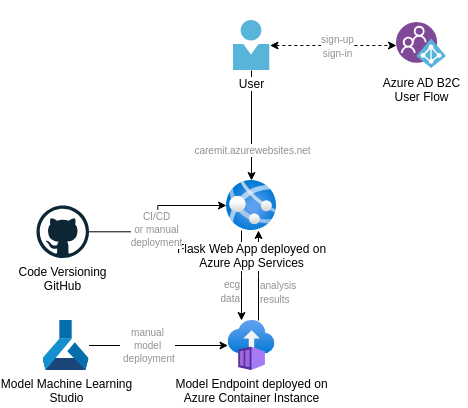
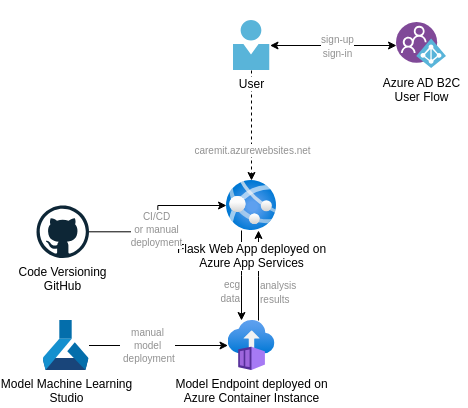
  <mxCell id="0" />
  <mxCell id="1" parent="0" />
  <mxCell id="2" style="edgeStyle=orthogonalEdgeStyle;rounded=0;orthogonalLoop=1;jettySize=auto;html=1;startArrow=none;startFill=0;" edge="1" parent="1" source="19" target="7"><mxGeometry relative="1" as="geometry"><Array as="points"><mxPoint x="242" y="276" /><mxPoint x="242" y="276" /></Array></mxGeometry></mxCell>
  <mxCell id="3" value="&lt;font style=&quot;font-size: 10px&quot; color=&quot;#919191&quot;&gt;analysis&lt;br&gt;results&lt;/font&gt;" style="edgeLabel;html=1;align=left;verticalAlign=middle;resizable=0;points=[];" vertex="1" connectable="0" parent="2"><mxGeometry x="-0.328" y="1" relative="1" as="geometry"><mxPoint x="1" y="1.48" as="offset" /></mxGeometry></mxCell>
  <mxCell id="4" value="Azure AD B2C&lt;br&gt;User Flow" style="aspect=fixed;html=1;points=[];align=center;image;fontSize=12;image=img/lib/mscae/Azure_AD_B2C.svg;labelBackgroundColor=#ffffff;spacingBottom=0;spacingTop=1;" vertex="1" parent="1"><mxGeometry x="380" y="22" width="50" height="46" as="geometry" /></mxCell>
  <mxCell id="5" style="edgeStyle=orthogonalEdgeStyle;rounded=0;orthogonalLoop=1;jettySize=auto;html=1;startArrow=none;startFill=0;" edge="1" parent="1" source="7" target="19"><mxGeometry relative="1" as="geometry"><Array as="points"><mxPoint x="225" y="275" /><mxPoint x="225" y="275" /></Array></mxGeometry></mxCell>
  <mxCell id="6" value="&lt;font color=&quot;#919191&quot; style=&quot;font-size: 10px&quot;&gt;ecg&lt;br&gt;data&lt;/font&gt;" style="edgeLabel;html=1;align=right;verticalAlign=middle;resizable=0;points=[];" vertex="1" connectable="0" parent="5"><mxGeometry x="0.289" y="-1" relative="1" as="geometry"><mxPoint y="2.9" as="offset" /></mxGeometry></mxCell>
  <mxCell id="7" value="Flask Web App deployed on&lt;br&gt;Azure App Services" style="aspect=fixed;html=1;points=[];align=center;image;fontSize=12;image=img/lib/azure2/containers/App_Services.svg;spacingTop=5;" vertex="1" parent="1"><mxGeometry x="210" y="180" width="50" height="50" as="geometry" /></mxCell>
  <mxCell id="8" style="edgeStyle=orthogonalEdgeStyle;rounded=0;orthogonalLoop=1;jettySize=auto;html=1;startArrow=none;startFill=0;" edge="1" parent="1" source="10" target="19"><mxGeometry relative="1" as="geometry" /></mxCell>
  <mxCell id="9" value="&lt;font color=&quot;#919191&quot; style=&quot;font-size: 10px&quot;&gt;manual&lt;br&gt;model&lt;br&gt;&amp;nbsp;deployment&lt;/font&gt;" style="edgeLabel;html=1;align=center;verticalAlign=middle;resizable=0;points=[];" vertex="1" connectable="0" parent="8"><mxGeometry x="0.287" y="1" relative="1" as="geometry"><mxPoint x="-31.5" y="0.97" as="offset" /></mxGeometry></mxCell>
  <mxCell id="10" value="Model Machine Learning&lt;br&gt;Studio" style="aspect=fixed;html=1;points=[];align=center;image;fontSize=12;image=img/lib/mscae/Machine_Learning_Service_Workspaces.svg;" vertex="1" parent="1"><mxGeometry x="26.5" y="320" width="46" height="50" as="geometry" /></mxCell>
  <mxCell id="11" style="edgeStyle=orthogonalEdgeStyle;rounded=0;orthogonalLoop=1;jettySize=auto;html=1;" edge="1" parent="1" source="13" target="7"><mxGeometry relative="1" as="geometry" /></mxCell>
  <mxCell id="12" value="&lt;font color=&quot;#919191&quot; style=&quot;font-size: 10px&quot;&gt;CI/CD&lt;br&gt;or manual&lt;br&gt;deployment&lt;/font&gt;" style="edgeLabel;html=1;align=center;verticalAlign=middle;resizable=0;points=[];" vertex="1" connectable="0" parent="11"><mxGeometry x="-0.12" y="2" relative="1" as="geometry"><mxPoint as="offset" /></mxGeometry></mxCell>
  <mxCell id="13" value="Code Versioning&lt;br&gt;GitHub" style="dashed=0;outlineConnect=0;html=1;align=center;labelPosition=center;verticalLabelPosition=bottom;verticalAlign=top;shape=mxgraph.weblogos.github" vertex="1" parent="1"><mxGeometry x="20" y="205" width="52.5" height="52.5" as="geometry" /></mxCell>
- <mxCell id="14" style="edgeStyle=orthogonalEdgeStyle;rounded=0;orthogonalLoop=1;jettySize=auto;html=1;" edge="1" parent="1" source="18" target="7"><mxGeometry relative="1" as="geometry" /></mxCell>
+ <mxCell id="14" style="edgeStyle=orthogonalEdgeStyle;rounded=0;orthogonalLoop=1;jettySize=auto;html=1;dashed=1;" edge="1" parent="1" source="18" target="7"><mxGeometry relative="1" as="geometry" /></mxCell>
  <mxCell id="15" value="&lt;font color=&quot;#919191&quot; style=&quot;font-size: 10px&quot;&gt;caremit.azurewebsites.net&lt;br&gt;&lt;/font&gt;" style="edgeLabel;html=1;align=center;verticalAlign=middle;resizable=0;points=[];" vertex="1" connectable="0" parent="14"><mxGeometry x="0.236" relative="1" as="geometry"><mxPoint y="11.9" as="offset" /></mxGeometry></mxCell>
- <mxCell id="16" style="edgeStyle=orthogonalEdgeStyle;rounded=0;orthogonalLoop=1;jettySize=auto;html=1;startArrow=classic;startFill=1;dashed=1;" edge="1" parent="1" source="18" target="4"><mxGeometry relative="1" as="geometry" /></mxCell>
+ <mxCell id="16" style="edgeStyle=orthogonalEdgeStyle;rounded=0;orthogonalLoop=1;jettySize=auto;html=1;startArrow=classic;startFill=1;" edge="1" parent="1" source="18" target="4"><mxGeometry relative="1" as="geometry" /></mxCell>
  <mxCell id="17" value="&lt;span style=&quot;font-size: 10px&quot;&gt;&lt;font color=&quot;#919191&quot; style=&quot;font-size: 10px&quot;&gt;sign-up&lt;br&gt;sign-in&lt;/font&gt;&lt;/span&gt;" style="edgeLabel;html=1;align=center;verticalAlign=middle;resizable=0;points=[];" vertex="1" connectable="0" parent="16"><mxGeometry x="-0.234" y="1" relative="1" as="geometry"><mxPoint x="18.5" y="1" as="offset" /></mxGeometry></mxCell>
  <mxCell id="18" value="User" style="aspect=fixed;html=1;points=[];align=center;image;fontSize=12;image=img/lib/mscae/Person.svg;" vertex="1" parent="1"><mxGeometry x="216.5" y="20" width="37" height="50" as="geometry" /></mxCell>
  <mxCell id="19" value="Model Endpoint deployed on&lt;br&gt;Azure Container Instance" style="aspect=fixed;html=1;points=[];align=center;image;fontSize=12;image=img/lib/azure2/compute/Container_Instances.svg;" vertex="1" parent="1"><mxGeometry x="211.5" y="320" width="47" height="49.94" as="geometry" /></mxCell>
